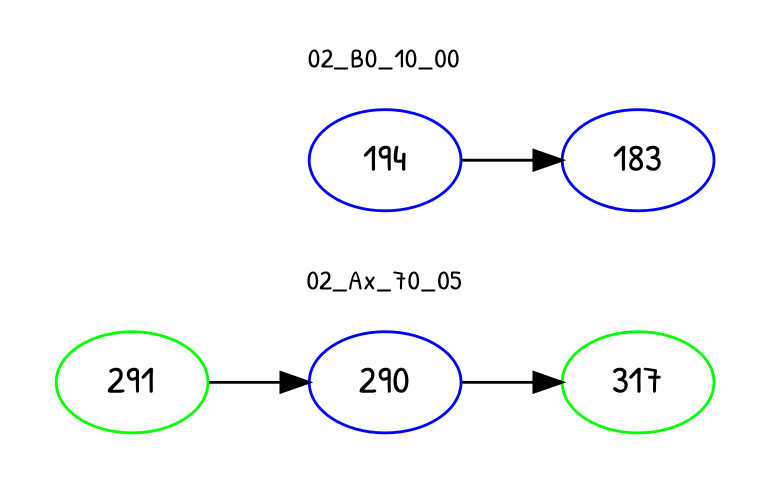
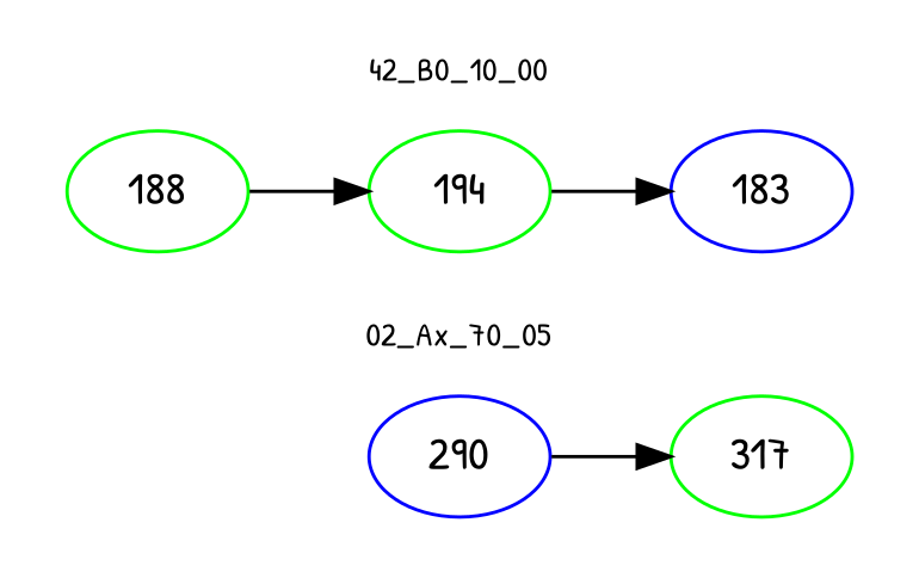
  digraph {
    fontname="Patrick Hand"
    rankdir=LR
    node [color=green fontname="Patrick Hand"]
    edge [color=black fontname="Patrick Hand"]
-   n1 [label=291]
    n2 [color=blue label=290]
    n3 [label=317]
-   n5 [color=blue label=194]
+   n4 [label=188]
+   n5 [label=194]
    n6 [color=blue label=183]
    subgraph cluster_1 {
      color=white
      fontsize=10
      label="02_Ax_70_05"
-     n1
      n2
      n3
    }
    subgraph cluster_2 {
      color=white
      fontsize=10
-     label="02_B0_10_00"
+     label="42_B0_10_00"
+     n4
      n5
      n6
    }
-   n1 -> n2
    n2 -> n3
+   n4 -> n5
    n5 -> n6
  }
